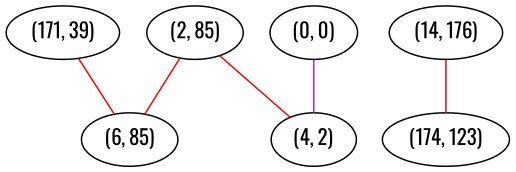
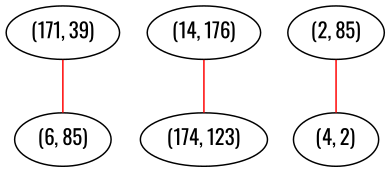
  graph {
    fontname=Oswald
    node [fontname=Oswald]
    edge [color=red fontname=Oswald weight=1]
    "(171, 39)"
    "(6, 85)"
    n3 [label="(14, 176)"]
    "(174, 123)"
    "(2, 85)"
    "(4, 2)"
-   "(0, 0)"
    "(171, 39)" -- "(6, 85)"
    n3 -- "(174, 123)"
-   "(2, 85)" -- "(6, 85)"
    "(2, 85)" -- "(4, 2)"
-   "(0, 0)" -- "(4, 2)" [color=purple weight=4]
  }
